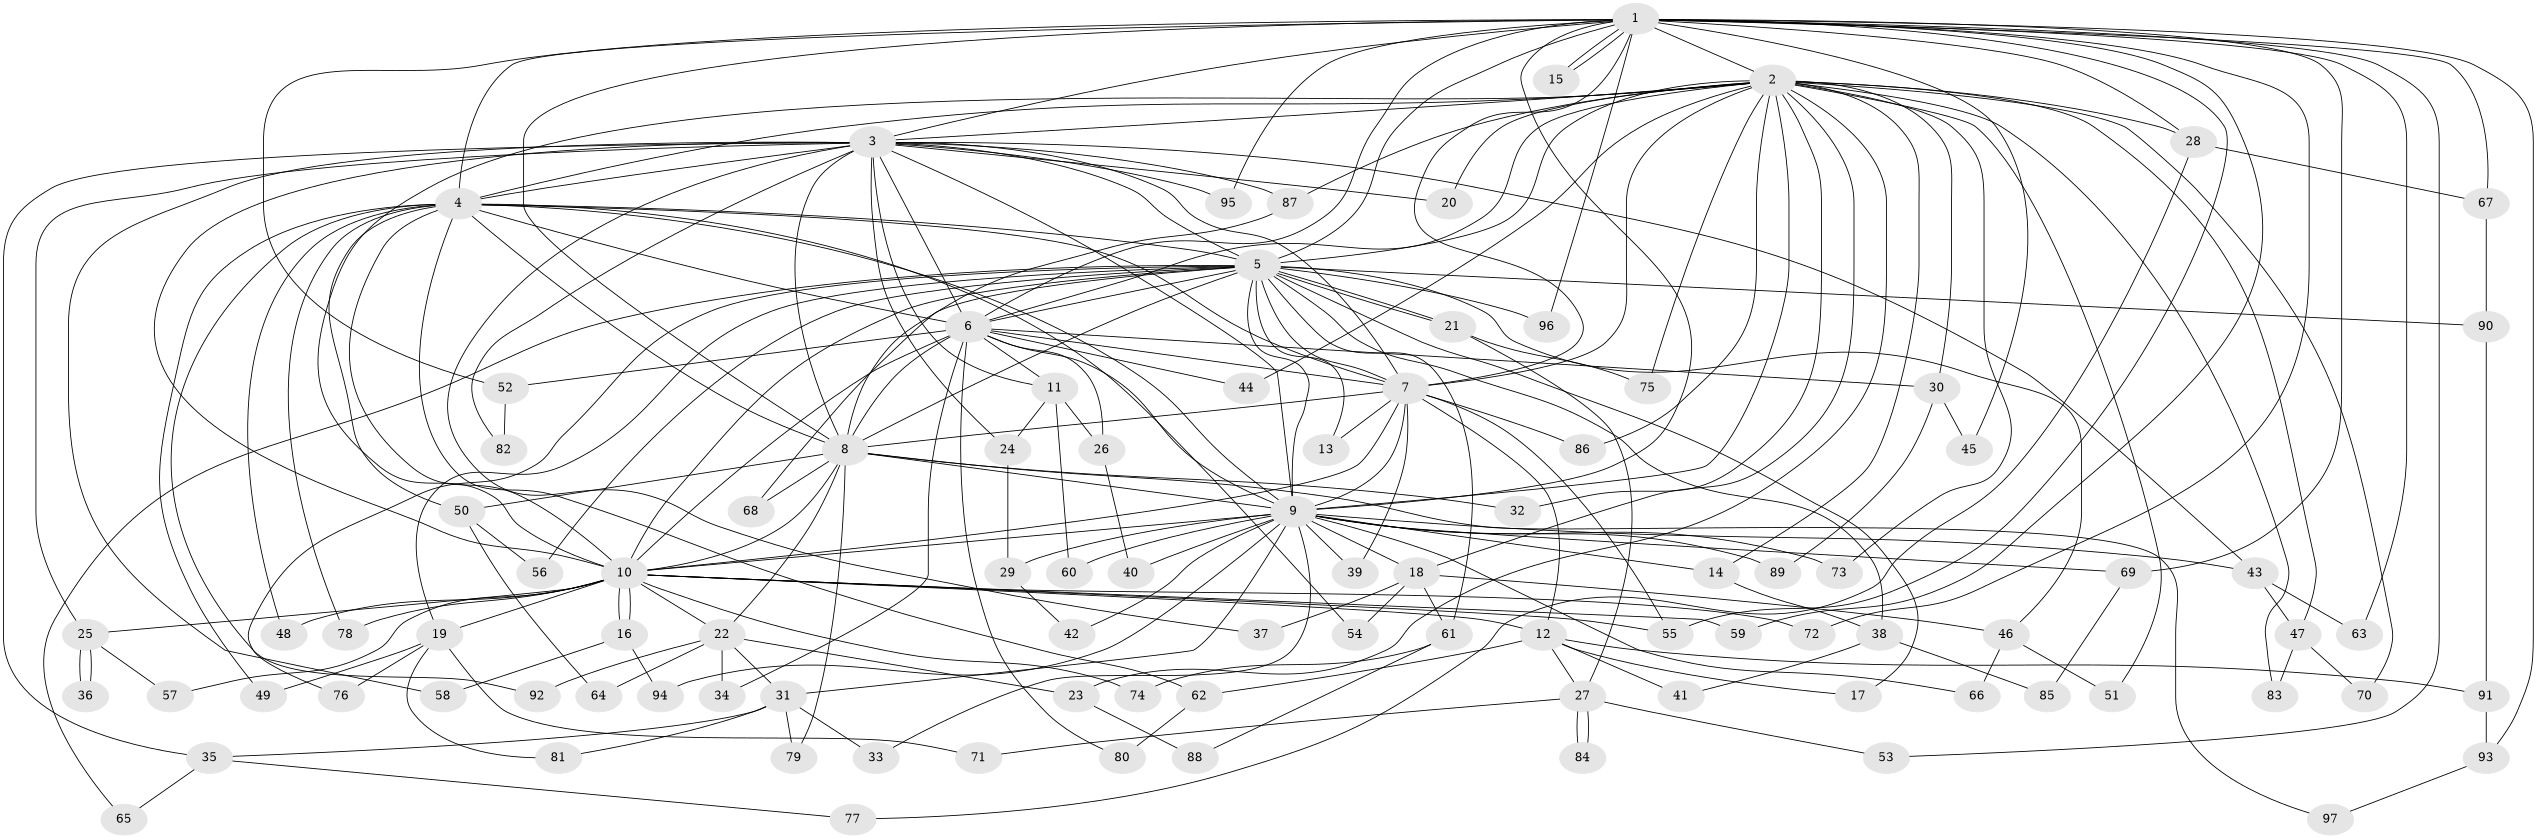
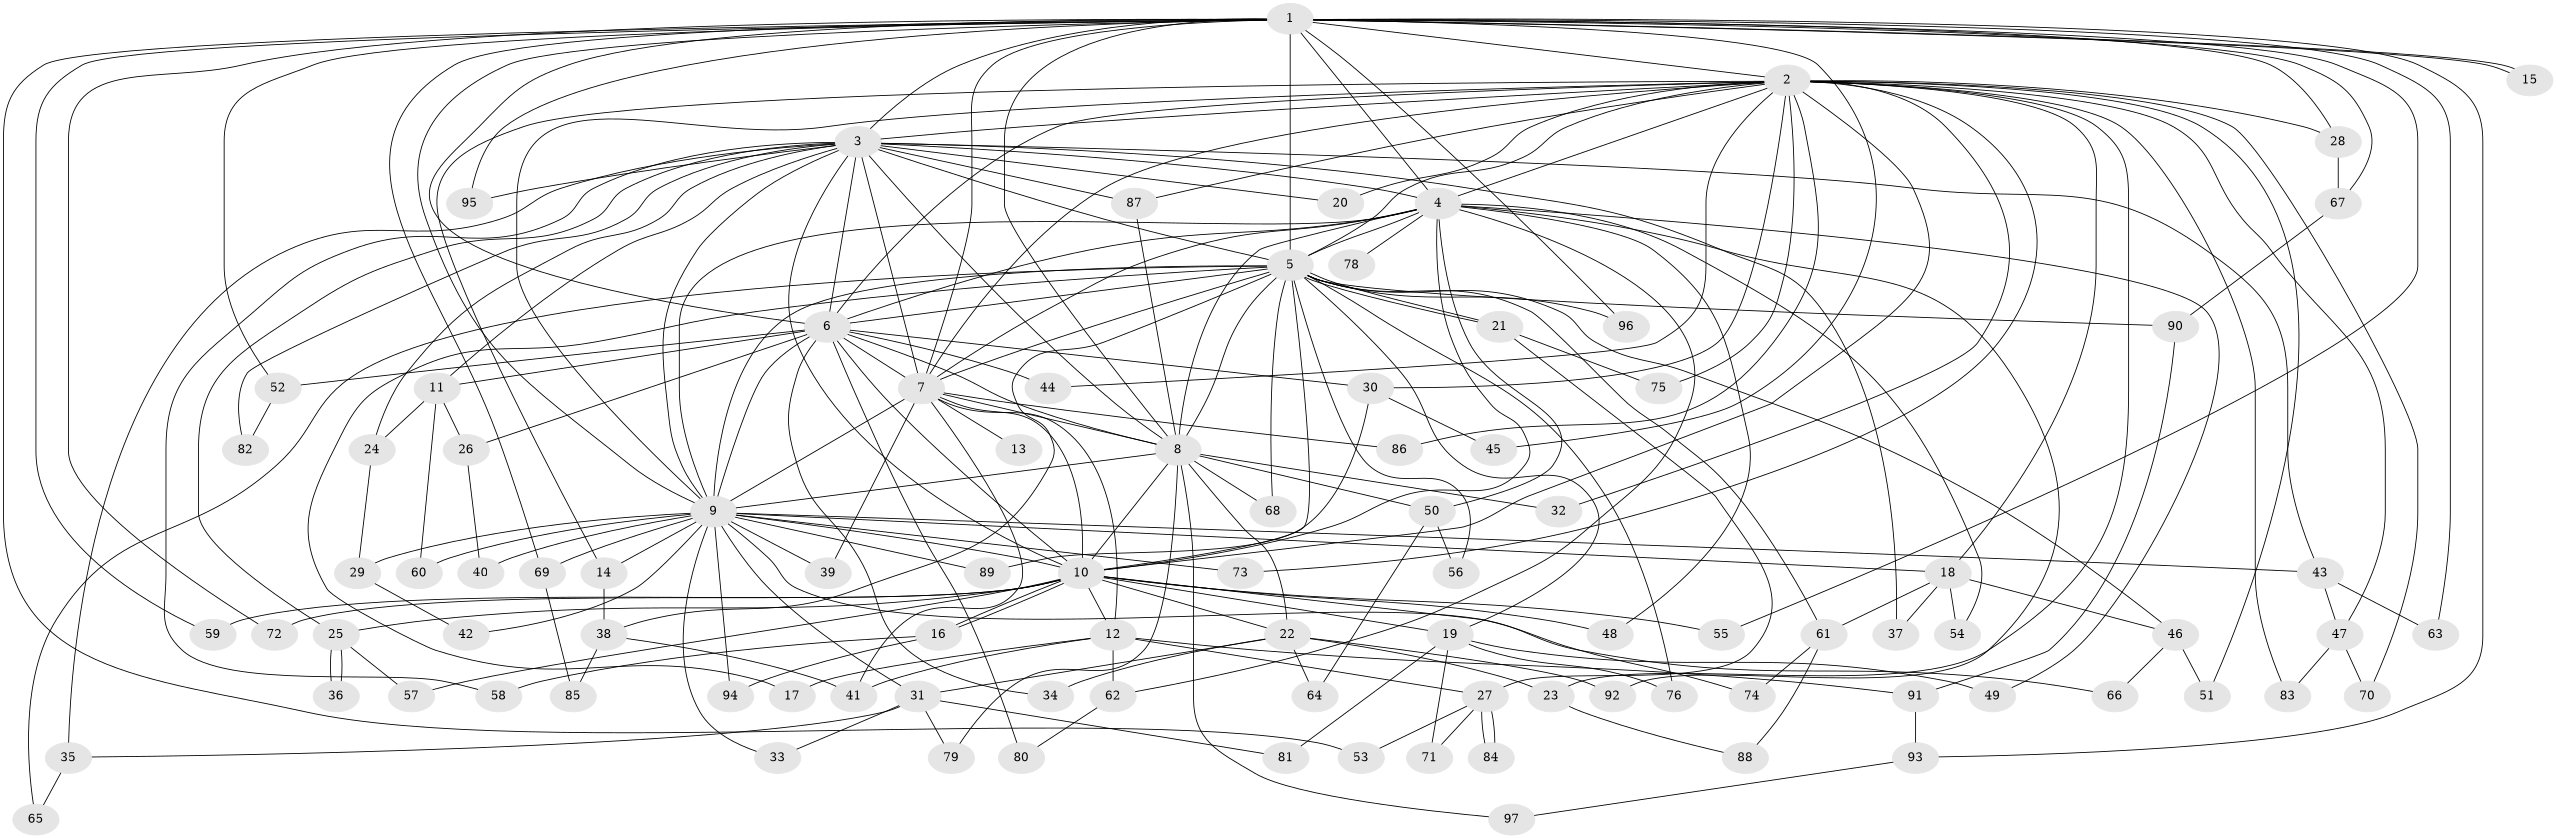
  graph {
    node [color=gray90 style=filled]
    1
    2
    3
    4
    5
    6
    7
    8
    9
    15
    28
    45
    52
    53
    59
    63
    67
    69
    72
    93
    95
    96
    55
    10
    14
    18
    20
    23
    30
    32
    44
    47
    51
    70
    73
    75
    83
    86
    87
    11
    24
    25
    35
    37
    43
    58
    82
    48
    49
    50
    54
    62
    78
    92
    13
    17
    19
    21
    38
    46
    56
    61
    65
    68
    76
    90
    26
    34
    80
    12
    39
    22
    79
    97
    29
    31
    33
    40
    42
    60
    66
    89
    94
    16
    57
    74
-   77
    85
    88
    36
    64
    71
    81
    27
    41
    91
    84
    1 -- 2
    1 -- 3
    1 -- 4
    1 -- 5
    1 -- 6
    1 -- 7
    1 -- 8
    1 -- 9
    1 -- 15
    1 -- 15
    1 -- 28
    1 -- 45
    1 -- 52
    1 -- 53
    1 -- 59
    1 -- 63
    1 -- 67
    1 -- 69
    1 -- 72
    1 -- 93
    1 -- 95
    1 -- 96
    1 -- 55
    2 -- 3
    2 -- 4
    2 -- 5
    2 -- 6
    2 -- 7
    2 -- 9
    2 -- 28
    2 -- 10
    2 -- 14
    2 -- 18
    2 -- 20
    2 -- 23
    2 -- 30
    2 -- 32
    2 -- 44
    2 -- 47
    2 -- 51
    2 -- 70
    2 -- 73
    2 -- 75
    2 -- 83
    2 -- 86
    2 -- 87
    3 -- 4
    3 -- 5
    3 -- 6
    3 -- 7
    3 -- 8
    3 -- 9
    3 -- 95
    3 -- 10
    3 -- 20
    3 -- 87
    3 -- 11
    3 -- 24
    3 -- 25
    3 -- 35
    3 -- 37
    3 -- 43
    3 -- 58
    3 -- 82
    4 -- 5
    4 -- 6
    4 -- 7
    4 -- 8
    4 -- 9
    4 -- 10
    4 -- 48
    4 -- 49
    4 -- 50
    4 -- 54
    4 -- 62
    4 -- 78
    4 -- 92
    5 -- 6
    5 -- 7
    5 -- 8
    5 -- 9
    5 -- 96
    5 -- 10
-   5 -- 13
    5 -- 17
    5 -- 19
    5 -- 21
    5 -- 21
    5 -- 38
    5 -- 46
    5 -- 56
    5 -- 61
    5 -- 65
    5 -- 68
    5 -- 76
    5 -- 90
    6 -- 7
    6 -- 8
    6 -- 9
    6 -- 52
    6 -- 10
    6 -- 30
    6 -- 44
    6 -- 11
    6 -- 26
    6 -- 34
    6 -- 80
    7 -- 8
    7 -- 9
-   7 -- 55
+   7 -- 41
    7 -- 10
    7 -- 86
    7 -- 13
    7 -- 12
    7 -- 39
    8 -- 9
    8 -- 10
    8 -- 32
    8 -- 50
    8 -- 68
    8 -- 22
    8 -- 79
    8 -- 97
    9 -- 69
    9 -- 10
    9 -- 14
    9 -- 18
    9 -- 73
    9 -- 43
    9 -- 39
    9 -- 29
    9 -- 31
    9 -- 33
    9 -- 40
    9 -- 42
    9 -- 60
    9 -- 66
    9 -- 89
    9 -- 94
    28 -- 67
-   28 -- 77
    52 -- 82
    67 -- 90
    69 -- 85
    93 -- 97
    10 -- 59
    10 -- 72
    10 -- 55
    10 -- 25
    10 -- 48
-   10 -- 78
    10 -- 19
    10 -- 12
    10 -- 22
    10 -- 16
    10 -- 16
    10 -- 57
    10 -- 74
    14 -- 38
    18 -- 37
    18 -- 54
    18 -- 46
    18 -- 61
    23 -- 88
    30 -- 45
    30 -- 89
    47 -- 70
    47 -- 83
    87 -- 8
    11 -- 24
    11 -- 26
    11 -- 60
    24 -- 29
    25 -- 57
    25 -- 36
    25 -- 36
    35 -- 65
-   35 -- 77
    43 -- 63
    43 -- 47
    50 -- 56
    50 -- 64
    62 -- 80
    19 -- 49
    19 -- 76
    19 -- 71
    19 -- 81
    21 -- 75
    21 -- 27
    38 -- 85
    38 -- 41
    46 -- 51
    46 -- 66
    61 -- 74
    61 -- 88
    90 -- 91
    26 -- 40
    12 -- 62
    12 -- 17
    12 -- 27
    12 -- 41
    12 -- 91
    22 -- 23
    22 -- 92
    22 -- 34
    22 -- 31
    22 -- 64
    29 -- 42
    31 -- 35
    31 -- 79
    31 -- 33
    31 -- 81
    16 -- 58
    16 -- 94
    27 -- 53
    27 -- 71
    27 -- 84
    27 -- 84
    91 -- 93
  }
